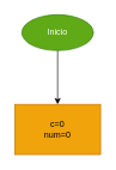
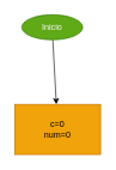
  <mxCell id="0" />
  <mxCell id="1" parent="0" />
  <mxCell id="2" value="" style="edgeStyle=none;html=1;" edge="1" parent="1" source="3" target="4"><mxGeometry relative="1" as="geometry" /></mxCell>
- <mxCell id="3" value="Inicio" style="ellipse;whiteSpace=wrap;html=1;fillColor=#60a917;fontColor=#ffffff;strokeColor=#2D7600;" vertex="1" parent="1"><mxGeometry x="30" y="20" width="100" height="50" as="geometry" /></mxCell>
+ <mxCell id="3" value="Inicio" style="ellipse;whiteSpace=wrap;html=1;fillColor=#60a917;fontColor=#ffffff;strokeColor=#2D7600;" vertex="1" parent="1"><mxGeometry x="30" y="20" width="85" height="35" as="geometry" /></mxCell>
  <mxCell id="4" value="c=0&lt;br&gt;num=0" style="whiteSpace=wrap;html=1;fillColor=#f0a30a;strokeColor=#BD7000;fontColor=#000000;" vertex="1" parent="1"><mxGeometry x="20" y="145" width="120" height="70" as="geometry" /></mxCell>
